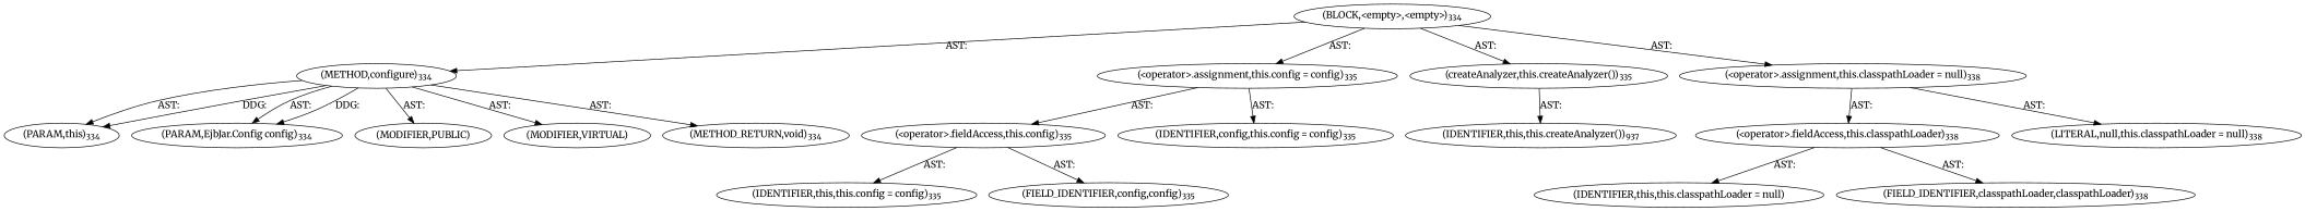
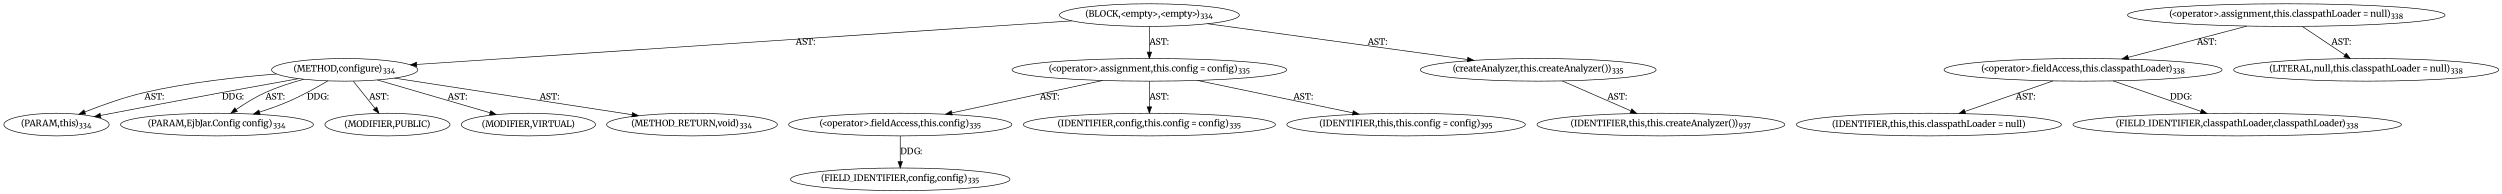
  digraph {
    fontname=Merriweather
    node [fontname=Merriweather]
    edge [fontname=Merriweather]
    n1 [label=<(METHOD,configure)<SUB>334</SUB>>]
    n2 [label=<(PARAM,this)<SUB>334</SUB>>]
    n3 [label=<(PARAM,EjbJar.Config config)<SUB>334</SUB>>]
    n4 [label=<(MODIFIER,PUBLIC)>]
    n5 [label=<(MODIFIER,VIRTUAL)>]
    n6 [label=<(METHOD_RETURN,void)<SUB>334</SUB>>]
    n7 [label=<(BLOCK,&lt;empty&gt;,&lt;empty&gt;)<SUB>334</SUB>>]
    n8 [label=<(&lt;operator&gt;.assignment,this.config = config)<SUB>335</SUB>>]
    n9 [label=<(createAnalyzer,this.createAnalyzer())<SUB>335</SUB>>]
    n10 [label=<(&lt;operator&gt;.assignment,this.classpathLoader = null)<SUB>338</SUB>>]
    n11 [label=<(&lt;operator&gt;.fieldAccess,this.config)<SUB>335</SUB>>]
    n12 [label=<(IDENTIFIER,config,this.config = config)<SUB>335</SUB>>]
    n13 [label=<(IDENTIFIER,this,this.createAnalyzer())<SUB>937</SUB>>]
    n14 [label=<(&lt;operator&gt;.fieldAccess,this.classpathLoader)<SUB>338</SUB>>]
    n15 [label=<(LITERAL,null,this.classpathLoader = null)<SUB>338</SUB>>]
-   n16 [label=<(IDENTIFIER,this,this.config = config)<SUB>335</SUB>>]
+   n16 [label=<(IDENTIFIER,this,this.config = config)<SUB>395</SUB>>]
    n17 [label=<(FIELD_IDENTIFIER,config,config)<SUB>335</SUB>>]
    n18 [label=<(IDENTIFIER,this,this.classpathLoader = null)>]
    n19 [label=<(FIELD_IDENTIFIER,classpathLoader,classpathLoader)<SUB>338</SUB>>]
    n1 -> n2 [label="AST: "]
    n1 -> n2 [label="DDG: "]
    n1 -> n3 [label="AST: "]
    n1 -> n3 [label="DDG: "]
    n1 -> n4 [label="AST: "]
    n1 -> n5 [label="AST: "]
    n1 -> n6 [label="AST: "]
    n7 -> n1 [label="AST: "]
    n7 -> n8 [label="AST: "]
    n7 -> n9 [label="AST: "]
-   n7 -> n10 [label="AST: "]
    n8 -> n11 [label="AST: "]
    n8 -> n12 [label="AST: "]
    n9 -> n13 [label="AST: "]
    n10 -> n14 [label="AST: "]
    n10 -> n15 [label="AST: "]
-   n11 -> n16 [label="AST: "]
-   n11 -> n17 [label="AST: "]
+   n8 -> n16 [label="AST: "]
+   n11 -> n17 [label="DDG: "]
    n14 -> n18 [label="AST: "]
-   n14 -> n19 [label="AST: "]
+   n14 -> n19 [label="DDG: "]
  }
